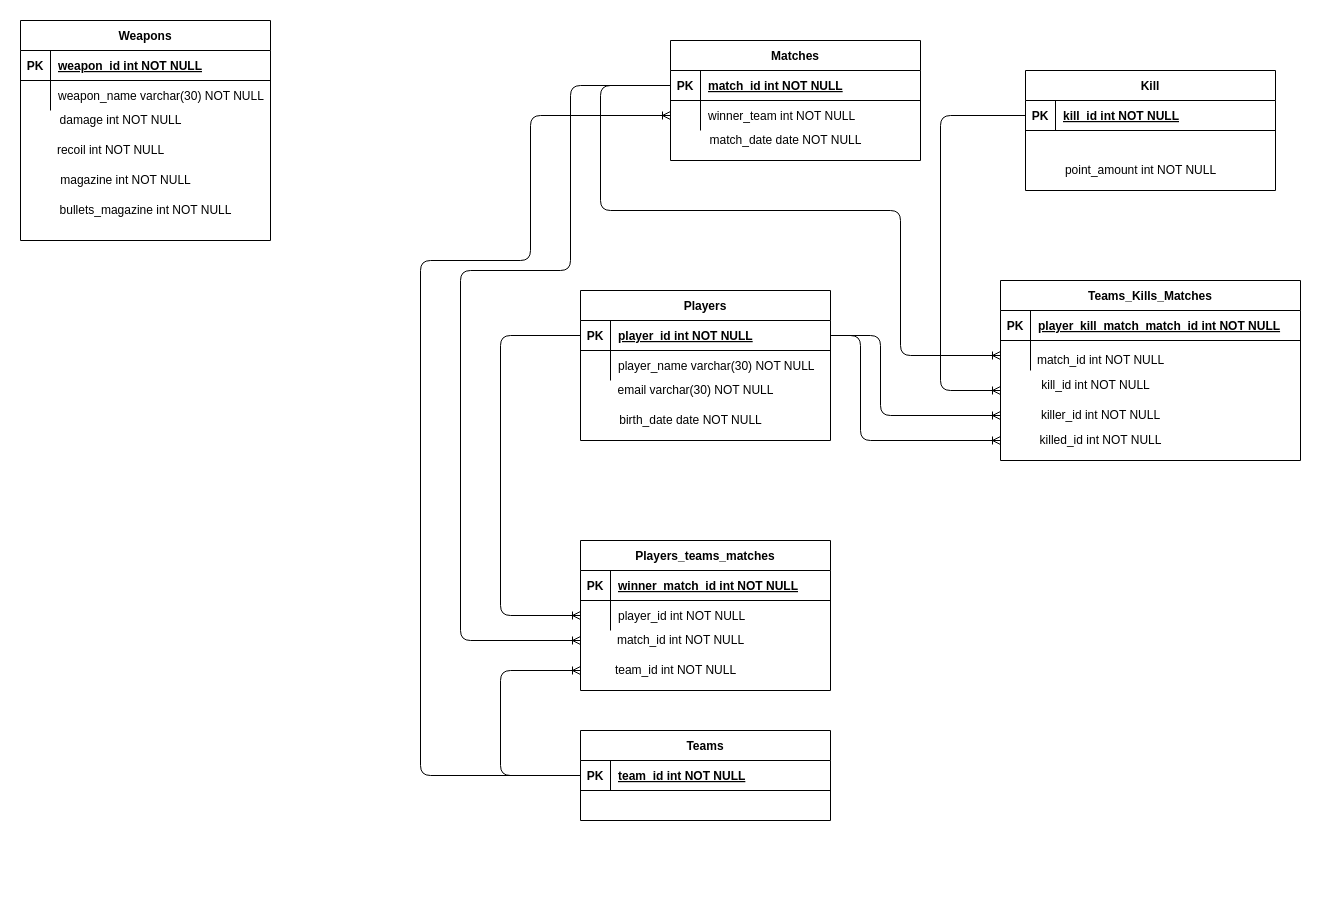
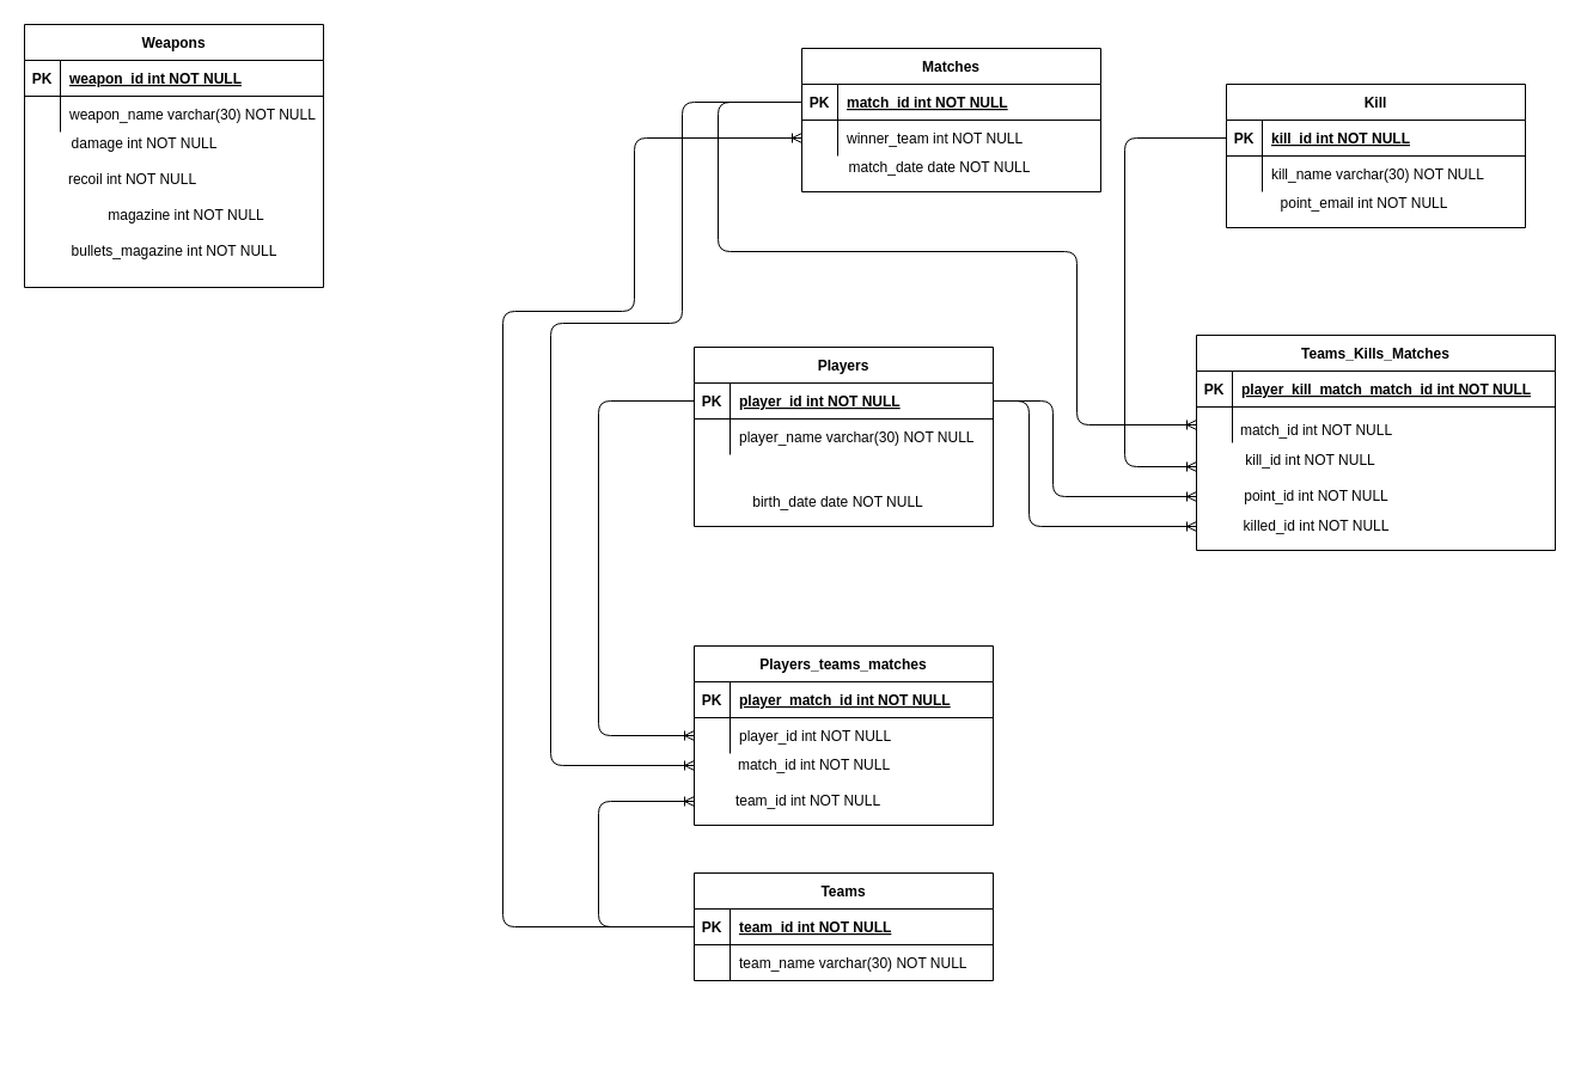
  <mxCell id="0" />
  <mxCell id="1" parent="0" />
  <mxCell id="2" value="" style="group" parent="1" vertex="1" connectable="0"><mxGeometry x="20" y="20" width="250" height="220" as="geometry" /></mxCell>
  <mxCell id="3" value="Weapons" style="shape=table;startSize=30;container=1;collapsible=1;childLayout=tableLayout;fixedRows=1;rowLines=0;fontStyle=1;align=center;resizeLast=1;" parent="2" vertex="1"><mxGeometry width="250" height="220" as="geometry" /></mxCell>
  <mxCell id="4" value="" style="shape=partialRectangle;collapsible=0;dropTarget=0;pointerEvents=0;fillColor=none;points=[[0,0.5],[1,0.5]];portConstraint=eastwest;top=0;left=0;right=0;bottom=1;" parent="3" vertex="1"><mxGeometry y="30" width="250" height="30" as="geometry" /></mxCell>
  <mxCell id="5" value="PK" style="shape=partialRectangle;overflow=hidden;connectable=0;fillColor=none;top=0;left=0;bottom=0;right=0;fontStyle=1;" parent="4" vertex="1"><mxGeometry width="30" height="30" as="geometry" /></mxCell>
  <mxCell id="6" value="weapon_id int NOT NULL " style="shape=partialRectangle;overflow=hidden;connectable=0;fillColor=none;top=0;left=0;bottom=0;right=0;align=left;spacingLeft=6;fontStyle=5;" parent="4" vertex="1"><mxGeometry x="30" width="220" height="30" as="geometry" /></mxCell>
  <mxCell id="7" value="" style="shape=partialRectangle;collapsible=0;dropTarget=0;pointerEvents=0;fillColor=none;points=[[0,0.5],[1,0.5]];portConstraint=eastwest;top=0;left=0;right=0;bottom=0;" parent="3" vertex="1"><mxGeometry y="60" width="250" height="30" as="geometry" /></mxCell>
  <mxCell id="8" value="" style="shape=partialRectangle;overflow=hidden;connectable=0;fillColor=none;top=0;left=0;bottom=0;right=0;" parent="7" vertex="1"><mxGeometry width="30" height="30" as="geometry" /></mxCell>
  <mxCell id="9" value="weapon_name varchar(30) NOT NULL" style="shape=partialRectangle;overflow=hidden;connectable=0;fillColor=none;top=0;left=0;bottom=0;right=0;align=left;spacingLeft=6;" parent="7" vertex="1"><mxGeometry x="30" width="220" height="30" as="geometry" /></mxCell>
  <mxCell id="10" value="&lt;span style=&quot;text-align: left&quot;&gt;damage int NOT NULL&lt;/span&gt;" style="text;html=1;align=center;verticalAlign=middle;resizable=0;points=[];autosize=1;" parent="2" vertex="1"><mxGeometry x="30" y="90" width="140" height="20" as="geometry" /></mxCell>
  <mxCell id="11" value="recoil int NOT NULL" style="text;html=1;align=center;verticalAlign=middle;resizable=0;points=[];autosize=1;" parent="2" vertex="1"><mxGeometry x="30" y="120" width="120" height="20" as="geometry" /></mxCell>
- <mxCell id="12" value="magazine int NOT NULL" style="text;html=1;align=center;verticalAlign=middle;resizable=0;points=[];autosize=1;" parent="2" vertex="1"><mxGeometry x="30" y="150" width="150" height="20" as="geometry" /></mxCell>
+ <mxCell id="12" value="magazine int NOT NULL" style="text;html=1;align=center;verticalAlign=middle;resizable=0;points=[];autosize=1;" parent="2" vertex="1"><mxGeometry x="60" y="150" width="150" height="20" as="geometry" /></mxCell>
  <mxCell id="13" value="bullets_magazine int NOT NULL" style="text;html=1;align=center;verticalAlign=middle;resizable=0;points=[];autosize=1;" parent="2" vertex="1"><mxGeometry x="30" y="180" width="190" height="20" as="geometry" /></mxCell>
  <mxCell id="14" value="" style="group" parent="1" vertex="1" connectable="0"><mxGeometry x="1025" y="70" width="250" height="120" as="geometry" /></mxCell>
  <mxCell id="15" value="Kill" style="shape=table;startSize=30;container=1;collapsible=1;childLayout=tableLayout;fixedRows=1;rowLines=0;fontStyle=1;align=center;resizeLast=1;" parent="14" vertex="1"><mxGeometry width="250" height="120" as="geometry" /></mxCell>
  <mxCell id="16" value="" style="shape=partialRectangle;collapsible=0;dropTarget=0;pointerEvents=0;fillColor=none;points=[[0,0.5],[1,0.5]];portConstraint=eastwest;top=0;left=0;right=0;bottom=1;" parent="15" vertex="1"><mxGeometry y="30" width="250" height="30" as="geometry" /></mxCell>
  <mxCell id="17" value="PK" style="shape=partialRectangle;overflow=hidden;connectable=0;fillColor=none;top=0;left=0;bottom=0;right=0;fontStyle=1;" parent="16" vertex="1"><mxGeometry width="30" height="30" as="geometry" /></mxCell>
  <mxCell id="18" value="kill_id int NOT NULL " style="shape=partialRectangle;overflow=hidden;connectable=0;fillColor=none;top=0;left=0;bottom=0;right=0;align=left;spacingLeft=6;fontStyle=5;" parent="16" vertex="1"><mxGeometry x="30" width="220" height="30" as="geometry" /></mxCell>
  <mxCell id="19" value="" style="shape=partialRectangle;collapsible=0;dropTarget=0;pointerEvents=0;fillColor=none;points=[[0,0.5],[1,0.5]];portConstraint=eastwest;top=0;left=0;right=0;bottom=0;" parent="15" vertex="1"><mxGeometry y="60" width="250" height="30" as="geometry" /></mxCell>
  <mxCell id="20" value="" style="shape=partialRectangle;overflow=hidden;connectable=0;fillColor=none;top=0;left=0;bottom=0;right=0;" parent="19" vertex="1"><mxGeometry width="30" height="30" as="geometry" /></mxCell>
- <mxCell id="22" value="point_amount int NOT NULL" style="text;html=1;align=center;verticalAlign=middle;resizable=0;points=[];autosize=1;" parent="14" vertex="1"><mxGeometry x="30" y="90" width="170" height="20" as="geometry" /></mxCell>
+ <mxCell id="21" value="kill_name varchar(30) NOT NULL" style="shape=partialRectangle;overflow=hidden;connectable=0;fillColor=none;top=0;left=0;bottom=0;right=0;align=left;spacingLeft=6;" parent="19" vertex="1"><mxGeometry x="30" width="220" height="30" as="geometry" /></mxCell>
+ <mxCell id="22" value="point_email int NOT NULL" style="text;html=1;align=center;verticalAlign=middle;resizable=0;points=[];autosize=1;" parent="14" vertex="1"><mxGeometry x="30" y="90" width="170" height="20" as="geometry" /></mxCell>
  <mxCell id="23" value="" style="group" parent="1" vertex="1" connectable="0"><mxGeometry x="670" y="40" width="250" height="220" as="geometry" /></mxCell>
  <mxCell id="24" value="match_date date NOT NULL" style="text;html=1;align=center;verticalAlign=middle;resizable=0;points=[];autosize=1;" vertex="1" parent="23"><mxGeometry x="30" y="90" width="170" height="20" as="geometry" /></mxCell>
  <mxCell id="25" value="" style="group" parent="1" vertex="1" connectable="0"><mxGeometry x="540" y="530" width="300" height="360" as="geometry" /></mxCell>
  <mxCell id="26" value="" style="group" parent="25" vertex="1" connectable="0"><mxGeometry x="40" y="10" width="250" height="150" as="geometry" /></mxCell>
  <mxCell id="27" value="Players_teams_matches" style="shape=table;startSize=30;container=1;collapsible=1;childLayout=tableLayout;fixedRows=1;rowLines=0;fontStyle=1;align=center;resizeLast=1;" parent="26" vertex="1"><mxGeometry width="250" height="150" as="geometry" /></mxCell>
  <mxCell id="28" value="" style="shape=partialRectangle;collapsible=0;dropTarget=0;pointerEvents=0;fillColor=none;points=[[0,0.5],[1,0.5]];portConstraint=eastwest;top=0;left=0;right=0;bottom=1;" parent="27" vertex="1"><mxGeometry y="30" width="250" height="30" as="geometry" /></mxCell>
  <mxCell id="29" value="PK" style="shape=partialRectangle;overflow=hidden;connectable=0;fillColor=none;top=0;left=0;bottom=0;right=0;fontStyle=1;" parent="28" vertex="1"><mxGeometry width="30" height="30" as="geometry" /></mxCell>
- <mxCell id="30" value="winner_match_id int NOT NULL " style="shape=partialRectangle;overflow=hidden;connectable=0;fillColor=none;top=0;left=0;bottom=0;right=0;align=left;spacingLeft=6;fontStyle=5;" parent="28" vertex="1"><mxGeometry x="30" width="220" height="30" as="geometry" /></mxCell>
+ <mxCell id="30" value="player_match_id int NOT NULL " style="shape=partialRectangle;overflow=hidden;connectable=0;fillColor=none;top=0;left=0;bottom=0;right=0;align=left;spacingLeft=6;fontStyle=5;" parent="28" vertex="1"><mxGeometry x="30" width="220" height="30" as="geometry" /></mxCell>
  <mxCell id="31" value="" style="shape=partialRectangle;collapsible=0;dropTarget=0;pointerEvents=0;fillColor=none;points=[[0,0.5],[1,0.5]];portConstraint=eastwest;top=0;left=0;right=0;bottom=0;" parent="27" vertex="1"><mxGeometry y="60" width="250" height="30" as="geometry" /></mxCell>
  <mxCell id="32" value="" style="shape=partialRectangle;overflow=hidden;connectable=0;fillColor=none;top=0;left=0;bottom=0;right=0;" parent="31" vertex="1"><mxGeometry width="30" height="30" as="geometry" /></mxCell>
  <mxCell id="33" value="player_id int NOT NULL" style="shape=partialRectangle;overflow=hidden;connectable=0;fillColor=none;top=0;left=0;bottom=0;right=0;align=left;spacingLeft=6;" parent="31" vertex="1"><mxGeometry x="30" width="220" height="30" as="geometry" /></mxCell>
  <mxCell id="34" value="match_id int NOT NULL" style="text;html=1;align=center;verticalAlign=middle;resizable=0;points=[];autosize=1;" parent="26" vertex="1"><mxGeometry x="30" y="90" width="140" height="20" as="geometry" /></mxCell>
  <mxCell id="35" value="team_id int NOT NULL" style="text;html=1;align=center;verticalAlign=middle;resizable=0;points=[];autosize=1;" parent="26" vertex="1"><mxGeometry x="25" y="120" width="140" height="20" as="geometry" /></mxCell>
  <mxCell id="36" value="Teams" style="shape=table;startSize=30;container=1;collapsible=1;childLayout=tableLayout;fixedRows=1;rowLines=0;fontStyle=1;align=center;resizeLast=1;" parent="25" vertex="1"><mxGeometry x="40" y="200" width="250" height="90" as="geometry" /></mxCell>
  <mxCell id="37" value="" style="shape=partialRectangle;collapsible=0;dropTarget=0;pointerEvents=0;fillColor=none;points=[[0,0.5],[1,0.5]];portConstraint=eastwest;top=0;left=0;right=0;bottom=1;" parent="36" vertex="1"><mxGeometry y="30" width="250" height="30" as="geometry" /></mxCell>
  <mxCell id="38" value="PK" style="shape=partialRectangle;overflow=hidden;connectable=0;fillColor=none;top=0;left=0;bottom=0;right=0;fontStyle=1;" parent="37" vertex="1"><mxGeometry width="30" height="30" as="geometry" /></mxCell>
  <mxCell id="39" value="team_id int NOT NULL " style="shape=partialRectangle;overflow=hidden;connectable=0;fillColor=none;top=0;left=0;bottom=0;right=0;align=left;spacingLeft=6;fontStyle=5;" parent="37" vertex="1"><mxGeometry x="30" width="220" height="30" as="geometry" /></mxCell>
  <mxCell id="40" value="" style="shape=partialRectangle;collapsible=0;dropTarget=0;pointerEvents=0;fillColor=none;points=[[0,0.5],[1,0.5]];portConstraint=eastwest;top=0;left=0;right=0;bottom=0;" parent="36" vertex="1"><mxGeometry y="60" width="250" height="30" as="geometry" /></mxCell>
  <mxCell id="41" value="" style="shape=partialRectangle;overflow=hidden;connectable=0;fillColor=none;top=0;left=0;bottom=0;right=0;" parent="40" vertex="1"><mxGeometry width="30" height="30" as="geometry" /></mxCell>
+ <mxCell id="42" value="team_name varchar(30) NOT NULL" style="shape=partialRectangle;overflow=hidden;connectable=0;fillColor=none;top=0;left=0;bottom=0;right=0;align=left;spacingLeft=6;" parent="40" vertex="1"><mxGeometry x="30" width="220" height="30" as="geometry" /></mxCell>
  <mxCell id="43" value="" style="group" parent="1" vertex="1" connectable="0"><mxGeometry x="1000" y="280" width="300" height="270" as="geometry" /></mxCell>
  <mxCell id="44" value="Teams_Kills_Matches" style="shape=table;startSize=30;container=1;collapsible=1;childLayout=tableLayout;fixedRows=1;rowLines=0;fontStyle=1;align=center;resizeLast=1;" parent="43" vertex="1"><mxGeometry width="300" height="180" as="geometry" /></mxCell>
  <mxCell id="45" value="" style="shape=partialRectangle;collapsible=0;dropTarget=0;pointerEvents=0;fillColor=none;points=[[0,0.5],[1,0.5]];portConstraint=eastwest;top=0;left=0;right=0;bottom=1;" parent="44" vertex="1"><mxGeometry y="30" width="300" height="30" as="geometry" /></mxCell>
  <mxCell id="46" value="PK" style="shape=partialRectangle;overflow=hidden;connectable=0;fillColor=none;top=0;left=0;bottom=0;right=0;fontStyle=1;" parent="45" vertex="1"><mxGeometry width="30" height="30" as="geometry" /></mxCell>
  <mxCell id="47" value="player_kill_match_match_id int NOT NULL " style="shape=partialRectangle;overflow=hidden;connectable=0;fillColor=none;top=0;left=0;bottom=0;right=0;align=left;spacingLeft=6;fontStyle=5;" parent="45" vertex="1"><mxGeometry x="30" width="270" height="30" as="geometry" /></mxCell>
  <mxCell id="48" value="" style="shape=partialRectangle;collapsible=0;dropTarget=0;pointerEvents=0;fillColor=none;points=[[0,0.5],[1,0.5]];portConstraint=eastwest;top=0;left=0;right=0;bottom=0;" parent="44" vertex="1"><mxGeometry y="60" width="300" height="30" as="geometry" /></mxCell>
  <mxCell id="49" value="" style="shape=partialRectangle;overflow=hidden;connectable=0;fillColor=none;top=0;left=0;bottom=0;right=0;" parent="48" vertex="1"><mxGeometry width="30" height="30" as="geometry" /></mxCell>
  <mxCell id="50" value="" style="shape=partialRectangle;overflow=hidden;connectable=0;fillColor=none;top=0;left=0;bottom=0;right=0;align=left;spacingLeft=6;" parent="48" vertex="1"><mxGeometry x="30" width="270" height="30" as="geometry" /></mxCell>
  <mxCell id="51" value="kill_id int NOT NULL" style="text;html=1;align=center;verticalAlign=middle;resizable=0;points=[];autosize=1;" parent="43" vertex="1"><mxGeometry x="35" y="95" width="120" height="20" as="geometry" /></mxCell>
  <mxCell id="52" value="match_id int NOT NULL" style="text;html=1;align=center;verticalAlign=middle;resizable=0;points=[];autosize=1;" parent="43" vertex="1"><mxGeometry x="30" y="70" width="140" height="20" as="geometry" /></mxCell>
- <mxCell id="53" value="killer_id int NOT NULL" style="text;html=1;align=center;verticalAlign=middle;resizable=0;points=[];autosize=1;" parent="43" vertex="1"><mxGeometry x="35" y="125" width="130" height="20" as="geometry" /></mxCell>
+ <mxCell id="53" value="point_id int NOT NULL" style="text;html=1;align=center;verticalAlign=middle;resizable=0;points=[];autosize=1;" parent="43" vertex="1"><mxGeometry x="35" y="125" width="130" height="20" as="geometry" /></mxCell>
  <mxCell id="54" value="killed_id int NOT NULL" style="text;html=1;align=center;verticalAlign=middle;resizable=0;points=[];autosize=1;" parent="43" vertex="1"><mxGeometry x="30" y="150" width="140" height="20" as="geometry" /></mxCell>
  <mxCell id="55" value="" style="group" parent="1" vertex="1" connectable="0"><mxGeometry x="580" y="290" width="250" height="150" as="geometry" /></mxCell>
  <mxCell id="56" value="Players" style="shape=table;startSize=30;container=1;collapsible=1;childLayout=tableLayout;fixedRows=1;rowLines=0;fontStyle=1;align=center;resizeLast=1;" parent="55" vertex="1"><mxGeometry width="250" height="150" as="geometry" /></mxCell>
  <mxCell id="57" value="" style="shape=partialRectangle;collapsible=0;dropTarget=0;pointerEvents=0;fillColor=none;points=[[0,0.5],[1,0.5]];portConstraint=eastwest;top=0;left=0;right=0;bottom=1;" parent="56" vertex="1"><mxGeometry y="30" width="250" height="30" as="geometry" /></mxCell>
  <mxCell id="58" value="PK" style="shape=partialRectangle;overflow=hidden;connectable=0;fillColor=none;top=0;left=0;bottom=0;right=0;fontStyle=1;" parent="57" vertex="1"><mxGeometry width="30" height="30" as="geometry" /></mxCell>
  <mxCell id="59" value="player_id int NOT NULL " style="shape=partialRectangle;overflow=hidden;connectable=0;fillColor=none;top=0;left=0;bottom=0;right=0;align=left;spacingLeft=6;fontStyle=5;" parent="57" vertex="1"><mxGeometry x="30" width="220" height="30" as="geometry" /></mxCell>
  <mxCell id="60" value="" style="shape=partialRectangle;collapsible=0;dropTarget=0;pointerEvents=0;fillColor=none;points=[[0,0.5],[1,0.5]];portConstraint=eastwest;top=0;left=0;right=0;bottom=0;" parent="56" vertex="1"><mxGeometry y="60" width="250" height="30" as="geometry" /></mxCell>
  <mxCell id="61" value="" style="shape=partialRectangle;overflow=hidden;connectable=0;fillColor=none;top=0;left=0;bottom=0;right=0;" parent="60" vertex="1"><mxGeometry width="30" height="30" as="geometry" /></mxCell>
  <mxCell id="62" value="player_name varchar(30) NOT NULL" style="shape=partialRectangle;overflow=hidden;connectable=0;fillColor=none;top=0;left=0;bottom=0;right=0;align=left;spacingLeft=6;" parent="60" vertex="1"><mxGeometry x="30" width="220" height="30" as="geometry" /></mxCell>
- <mxCell id="63" value="email varchar(30) NOT NULL" style="text;html=1;align=center;verticalAlign=middle;resizable=0;points=[];autosize=1;" parent="55" vertex="1"><mxGeometry x="30" y="90" width="170" height="20" as="geometry" /></mxCell>
- <mxCell id="64" value="birth_date date NOT NULL" style="text;html=1;align=center;verticalAlign=middle;resizable=0;points=[];autosize=1;" parent="55" vertex="1"><mxGeometry x="30" y="120" width="160" height="20" as="geometry" /></mxCell>
+ <mxCell id="64" value="birth_date date NOT NULL" style="text;html=1;align=center;verticalAlign=middle;resizable=0;points=[];autosize=1;" parent="55" vertex="1"><mxGeometry x="40" y="120" width="160" height="20" as="geometry" /></mxCell>
  <mxCell id="65" value="" style="edgeStyle=orthogonalEdgeStyle;fontSize=12;html=1;endArrow=ERoneToMany;entryX=0;entryY=0.75;entryDx=0;entryDy=0;exitX=1;exitY=0.5;exitDx=0;exitDy=0;" parent="1" source="57" target="44" edge="1"><mxGeometry width="100" height="100" relative="1" as="geometry"><mxPoint x="830" y="390" as="sourcePoint" /><mxPoint x="930" y="290" as="targetPoint" /><Array as="points"><mxPoint x="880" y="335" /><mxPoint x="880" y="415" /></Array></mxGeometry></mxCell>
  <mxCell id="66" value="" style="edgeStyle=orthogonalEdgeStyle;fontSize=12;html=1;endArrow=ERoneToMany;exitX=1;exitY=0.5;exitDx=0;exitDy=0;" parent="1" source="57" edge="1"><mxGeometry width="100" height="100" relative="1" as="geometry"><mxPoint x="840" y="340" as="sourcePoint" /><mxPoint x="1000" y="440" as="targetPoint" /><Array as="points"><mxPoint x="860" y="335" /><mxPoint x="860" y="440" /></Array></mxGeometry></mxCell>
  <mxCell id="67" value="" style="edgeStyle=orthogonalEdgeStyle;fontSize=12;html=1;endArrow=ERoneToMany;exitX=0;exitY=0.5;exitDx=0;exitDy=0;" parent="1" source="16" edge="1"><mxGeometry width="100" height="100" relative="1" as="geometry"><mxPoint x="870" y="120" as="sourcePoint" /><mxPoint x="1000" y="390" as="targetPoint" /><Array as="points"><mxPoint x="940" y="115" /><mxPoint x="940" y="390" /></Array></mxGeometry></mxCell>
  <mxCell id="68" value="" style="edgeStyle=orthogonalEdgeStyle;fontSize=12;html=1;endArrow=ERoneToMany;exitX=0;exitY=0.5;exitDx=0;exitDy=0;entryX=0;entryY=0.5;entryDx=0;entryDy=0;" parent="1" source="74" target="48" edge="1"><mxGeometry width="100" height="100" relative="1" as="geometry"><mxPoint x="640" y="110" as="sourcePoint" /><mxPoint x="880" y="330" as="targetPoint" /><Array as="points"><mxPoint x="600" y="85" /><mxPoint x="600" y="210" /><mxPoint x="900" y="210" /><mxPoint x="900" y="355" /></Array></mxGeometry></mxCell>
  <mxCell id="69" value="" style="edgeStyle=orthogonalEdgeStyle;fontSize=12;html=1;endArrow=ERoneToMany;exitX=0;exitY=0.5;exitDx=0;exitDy=0;entryX=0;entryY=0.5;entryDx=0;entryDy=0;" parent="1" source="57" target="31" edge="1"><mxGeometry width="100" height="100" relative="1" as="geometry"><mxPoint x="470" y="320" as="sourcePoint" /><mxPoint x="490" y="610" as="targetPoint" /><Array as="points"><mxPoint x="500" y="335" /><mxPoint x="500" y="615" /></Array></mxGeometry></mxCell>
  <mxCell id="70" value="" style="edgeStyle=orthogonalEdgeStyle;fontSize=12;html=1;endArrow=ERoneToMany;exitX=0;exitY=0.5;exitDx=0;exitDy=0;" parent="1" source="37" edge="1"><mxGeometry width="100" height="100" relative="1" as="geometry"><mxPoint x="490" y="780" as="sourcePoint" /><mxPoint x="580" y="670" as="targetPoint" /><Array as="points"><mxPoint x="500" y="775" /><mxPoint x="500" y="670" /></Array></mxGeometry></mxCell>
  <mxCell id="71" value="" style="edgeStyle=orthogonalEdgeStyle;fontSize=12;html=1;endArrow=ERoneToMany;exitX=0;exitY=0.5;exitDx=0;exitDy=0;" parent="1" source="74" edge="1"><mxGeometry width="100" height="100" relative="1" as="geometry"><mxPoint x="640" y="85" as="sourcePoint" /><mxPoint x="580" y="640" as="targetPoint" /><Array as="points"><mxPoint x="570" y="85" /><mxPoint x="570" y="270" /><mxPoint x="460" y="270" /><mxPoint x="460" y="640" /></Array></mxGeometry></mxCell>
  <mxCell id="72" value="" style="edgeStyle=orthogonalEdgeStyle;fontSize=12;html=1;endArrow=ERoneToMany;exitX=0;exitY=0.5;exitDx=0;exitDy=0;entryX=0;entryY=0.5;entryDx=0;entryDy=0;" edge="1" parent="1" source="37" target="77"><mxGeometry width="100" height="100" relative="1" as="geometry"><mxPoint x="555" y="490" as="sourcePoint" /><mxPoint x="540" y="220" as="targetPoint" /><Array as="points"><mxPoint x="420" y="775" /><mxPoint x="420" y="260" /><mxPoint x="530" y="260" /><mxPoint x="530" y="115" /></Array></mxGeometry></mxCell>
  <mxCell id="73" value="Matches" style="shape=table;startSize=30;container=1;collapsible=1;childLayout=tableLayout;fixedRows=1;rowLines=0;fontStyle=1;align=center;resizeLast=1;" parent="1" vertex="1"><mxGeometry x="670" y="40" width="250" height="120" as="geometry" /></mxCell>
  <mxCell id="74" value="" style="shape=partialRectangle;collapsible=0;dropTarget=0;pointerEvents=0;fillColor=none;points=[[0,0.5],[1,0.5]];portConstraint=eastwest;top=0;left=0;right=0;bottom=1;" parent="73" vertex="1"><mxGeometry y="30" width="250" height="30" as="geometry" /></mxCell>
  <mxCell id="75" value="PK" style="shape=partialRectangle;overflow=hidden;connectable=0;fillColor=none;top=0;left=0;bottom=0;right=0;fontStyle=1;" parent="74" vertex="1"><mxGeometry width="30" height="30" as="geometry" /></mxCell>
  <mxCell id="76" value="match_id int NOT NULL " style="shape=partialRectangle;overflow=hidden;connectable=0;fillColor=none;top=0;left=0;bottom=0;right=0;align=left;spacingLeft=6;fontStyle=5;" parent="74" vertex="1"><mxGeometry x="30" width="220" height="30" as="geometry" /></mxCell>
  <mxCell id="77" value="" style="shape=partialRectangle;collapsible=0;dropTarget=0;pointerEvents=0;fillColor=none;points=[[0,0.5],[1,0.5]];portConstraint=eastwest;top=0;left=0;right=0;bottom=0;" parent="73" vertex="1"><mxGeometry y="60" width="250" height="30" as="geometry" /></mxCell>
  <mxCell id="78" value="" style="shape=partialRectangle;overflow=hidden;connectable=0;fillColor=none;top=0;left=0;bottom=0;right=0;" parent="77" vertex="1"><mxGeometry width="30" height="30" as="geometry" /></mxCell>
  <mxCell id="79" value="winner_team int NOT NULL" style="shape=partialRectangle;overflow=hidden;connectable=0;fillColor=none;top=0;left=0;bottom=0;right=0;align=left;spacingLeft=6;" parent="77" vertex="1"><mxGeometry x="30" width="220" height="30" as="geometry" /></mxCell>
